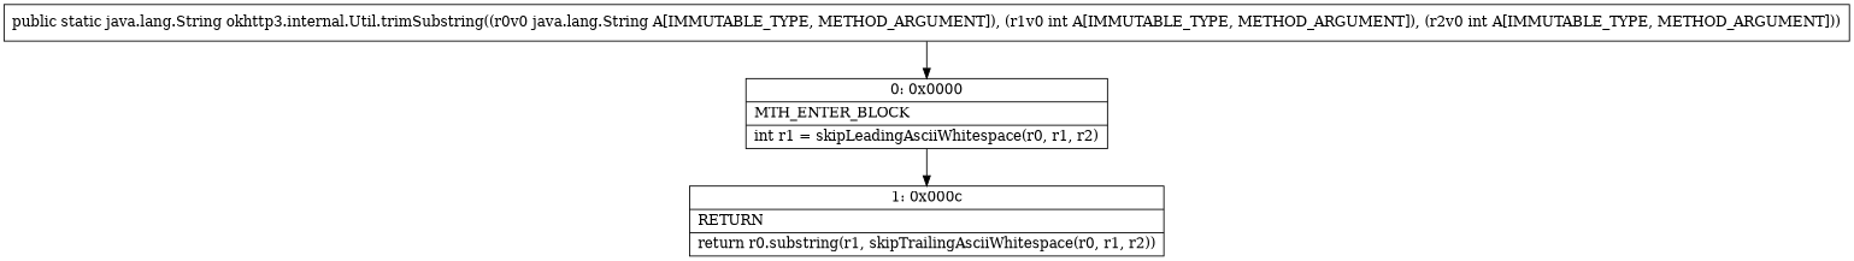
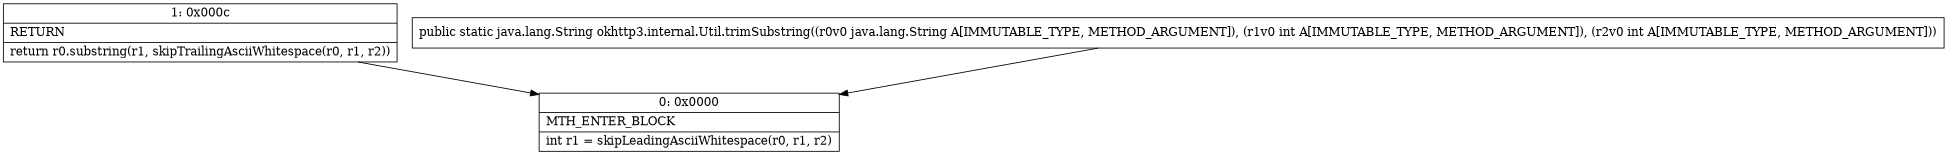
  digraph {
    node [shape=record]
    n1 [label="{0\:\ 0x0000|MTH_ENTER_BLOCK\l|int r1 = skipLeadingAsciiWhitespace(r0, r1, r2)\l}"]
    n2 [label="{1\:\ 0x000c|RETURN\l|return r0.substring(r1, skipTrailingAsciiWhitespace(r0, r1, r2))\l}"]
    n3 [label="{public static java.lang.String okhttp3.internal.Util.trimSubstring((r0v0 java.lang.String A[IMMUTABLE_TYPE, METHOD_ARGUMENT]), (r1v0 int A[IMMUTABLE_TYPE, METHOD_ARGUMENT]), (r2v0 int A[IMMUTABLE_TYPE, METHOD_ARGUMENT])) }"]
-   n1 -> n2
+   n2 -> n1
    n3 -> n1
  }
